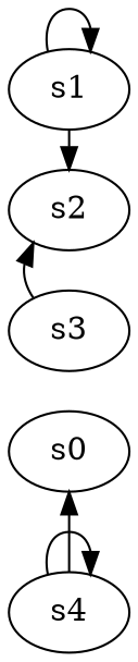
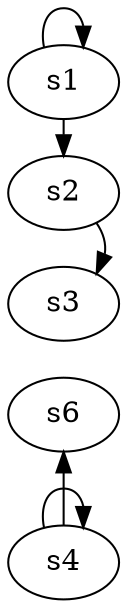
  digraph {
    rankdir=LR
    node [player=1]
-   s0 [player=0]
+   s0 [player=0 label=s6]
    s1
    s2 [player=0]
    s3
    s4
    s1 -> s1 [constraint="time % 4 == 0"]
    s1 -> s2 [constraint="time % 2 == 0 && !(time % 5 == 0)"]
-   s3 -> s2 [constraint="time % 3 == 0 && !(time % 3 == 0)"]
+   s2 -> s3 [constraint="time % 3 == 0 && !(time % 3 == 0)"]
    s4 -> s0 [constraint="time % 3 == 0 && !(time % 4 == 0)"]
    s4 -> s4 [constraint="time % 3 == 0"]
  }
